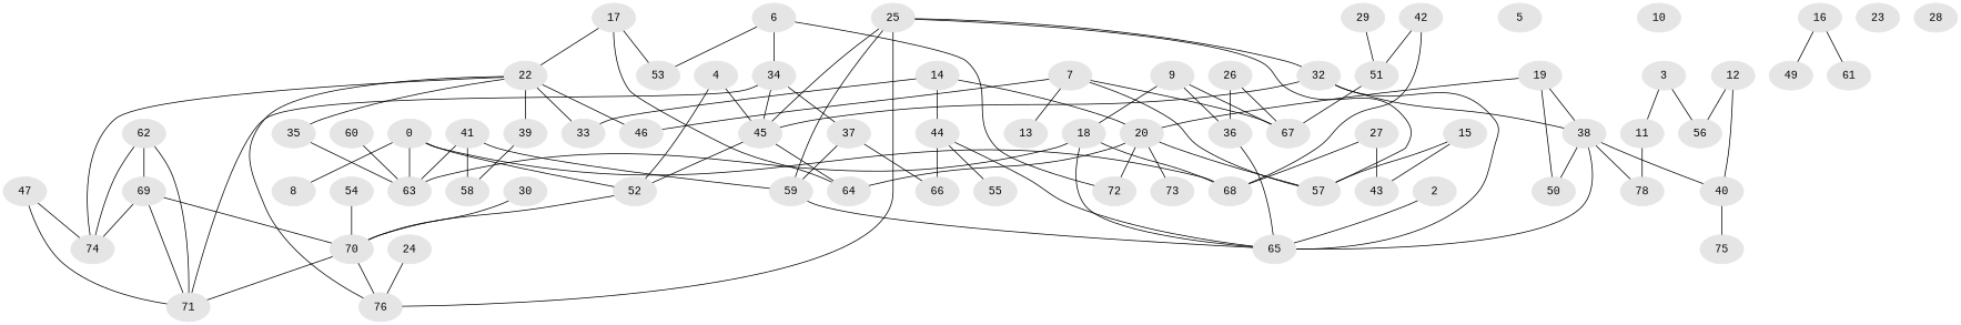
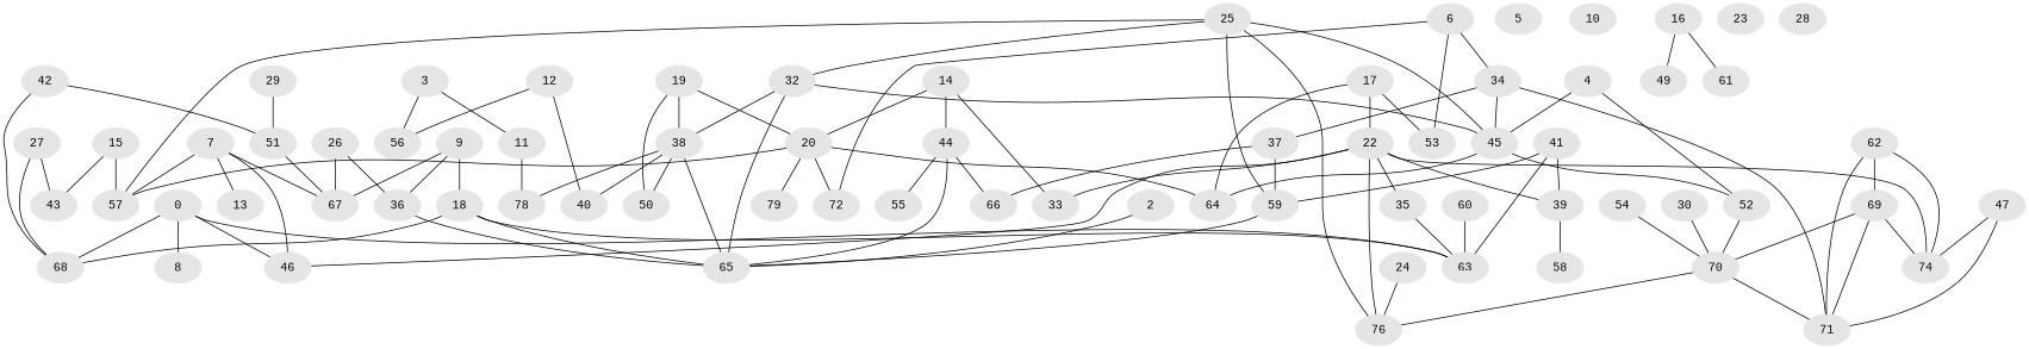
  graph {
    fontname="Liberation Mono"
    node [color=gray90 fontname="Liberation Mono" style=filled]
    edge [fontname="Liberation Mono"]
    n1 [label=0]
    8
    52
    63
    68
    70
    2
    65
    3
    11
    56
    78
    4
    45
    64
    5
    6
    34
    53
    72
    37
    71
    7
    13
    46
    57
    67
    9
    18
    36
    10
    12
    40
-   75
    14
    20
    33
    44
-   73
+   73 [label=79]
    66
    55
    15
    43
    16
    49
    61
    17
    22
    35
    39
    74
    76
    19
    38
    50
    58
    23
    24
    25
    32
    59
    26
    27
    28
    29
    51
    30
    54
    41
    42
    47
    60
    62
    69
    n1 -- 8
-   n1 -- 52
+   n1 -- 46
    n1 -- 63
    n1 -- 68
    52 -- 70
    70 -- 71
    70 -- 76
    2 -- 65
    3 -- 11
    3 -- 56
    11 -- 78
    4 -- 52
    4 -- 45
    45 -- 52
    45 -- 64
    6 -- 34
    6 -- 53
    6 -- 72
    34 -- 45
    34 -- 37
    34 -- 71
    37 -- 66
    37 -- 59
    7 -- 13
    7 -- 46
    7 -- 57
    7 -- 67
    9 -- 67
    9 -- 18
    9 -- 36
    18 -- 63
    18 -- 68
    18 -- 65
    36 -- 65
    12 -- 56
    12 -- 40
-   40 -- 75
    14 -- 20
    14 -- 33
    14 -- 44
    20 -- 64
    20 -- 72
    20 -- 57
    20 -- 73
    44 -- 65
    44 -- 66
    44 -- 55
    15 -- 57
    15 -- 43
    16 -- 49
    16 -- 61
    17 -- 64
    17 -- 53
    17 -- 22
    22 -- 46
    22 -- 33
    22 -- 35
    22 -- 39
    22 -- 74
    22 -- 76
    35 -- 63
    39 -- 58
    19 -- 20
    19 -- 38
    19 -- 50
    38 -- 65
    38 -- 78
    38 -- 40
    38 -- 50
    24 -- 76
    25 -- 45
    25 -- 57
    25 -- 76
    25 -- 32
    25 -- 59
    32 -- 65
    32 -- 45
    32 -- 38
    59 -- 65
    26 -- 67
    26 -- 36
    27 -- 68
    27 -- 43
    29 -- 51
    51 -- 67
    30 -- 70
    54 -- 70
    41 -- 63
-   41 -- 58
+   41 -- 39
    41 -- 59
    42 -- 68
    42 -- 51
    47 -- 71
    47 -- 74
    60 -- 63
    62 -- 71
    62 -- 74
    62 -- 69
    69 -- 70
    69 -- 71
    69 -- 74
  }
